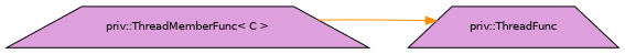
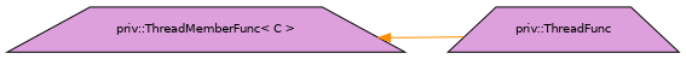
  digraph {
    rankdir=LR
    node [color=black fillcolor=plum fontname=Helvetica fontsize=10 shape=trapezium style=filled]
    n1 [fontcolor=black height=0.2 label="priv::ThreadMemberFunc\< C \>" width=0.4]
    n2 [height=0.2 label="priv::ThreadFunc" width=0.4]
-   n2 -> n1 [color=darkorange dir=back fontname=Helvetica fontsize=10 labelfontname=Helvetica labelfontsize=10 style=solid]
+   n1 -> n2 [color=darkorange dir=back fontname=Helvetica fontsize=10 labelfontname=Helvetica labelfontsize=10 style=solid]
  }
